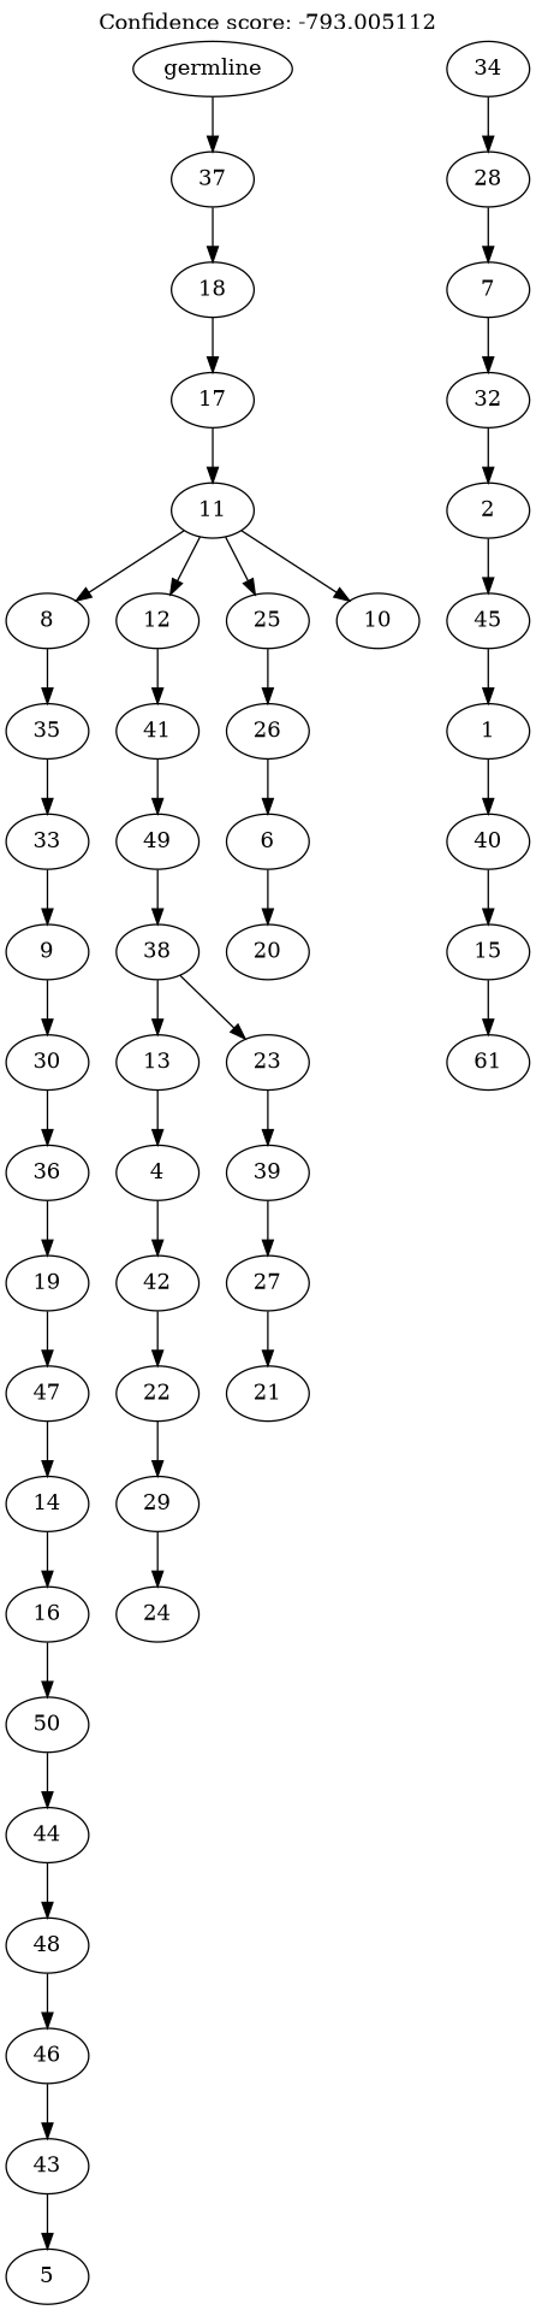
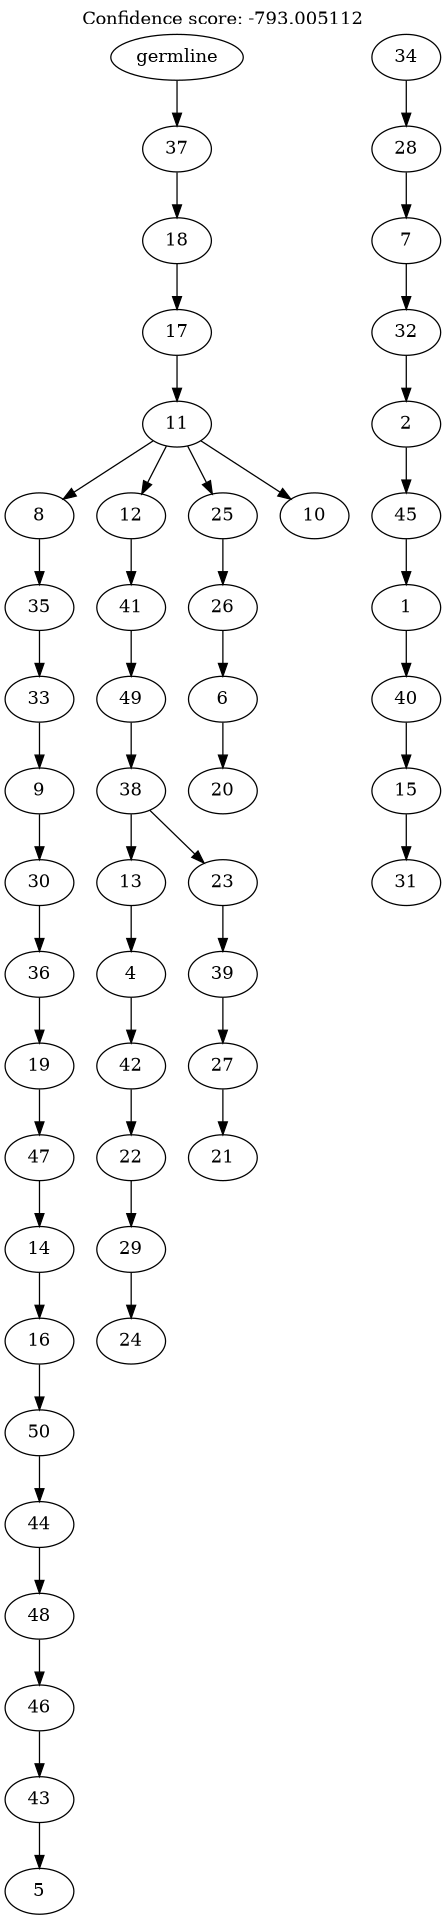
  digraph {
    label="Confidence score: -793.005112"
    labelloc=t
    n1 [label=43]
    n2 [label=5]
    n3 [label=46]
    n4 [label=48]
    n5 [label=44]
    n6 [label=50]
    n7 [label=16]
    n8 [label=14]
    n9 [label=47]
    n10 [label=19]
    n11 [label=36]
    n12 [label=30]
    n13 [label=9]
    n14 [label=33]
    n15 [label=35]
    n16 [label=8]
    n17 [label=29]
    n18 [label=24]
    n19 [label=22]
    n20 [label=42]
    n21 [label=4]
    n22 [label=13]
    n23 [label=15]
-   n24 [label=61]
+   n24 [label=31]
    n25 [label=40]
    n26 [label=1]
    n27 [label=45]
    n28 [label=2]
    n29 [label=32]
    n30 [label=7]
    n31 [label=28]
    n32 [label=34]
    n33 [label=21]
    n34 [label=27]
    n35 [label=39]
    n36 [label=23]
    n37 [label=38]
    n38 [label=49]
    n39 [label=41]
    n40 [label=12]
    n41 [label=6]
    n42 [label=20]
    n43 [label=26]
    n44 [label=25]
    n45 [label=11]
    n46 [label=10]
    n47 [label=17]
    n48 [label=18]
    n49 [label=37]
    n50 [label=germline]
    n1 -> n2
    n3 -> n1
    n4 -> n3
    n5 -> n4
    n6 -> n5
    n7 -> n6
    n8 -> n7
    n9 -> n8
    n10 -> n9
    n11 -> n10
    n12 -> n11
    n13 -> n12
    n14 -> n13
    n15 -> n14
    n16 -> n15
    n17 -> n18
    n19 -> n17
    n20 -> n19
    n21 -> n20
    n22 -> n21
    n23 -> n24
    n25 -> n23
    n26 -> n25
    n27 -> n26
    n28 -> n27
    n29 -> n28
    n30 -> n29
    n31 -> n30
    n32 -> n31
    n34 -> n33
    n35 -> n34
    n36 -> n35
    n37 -> n22
    n37 -> n36
    n38 -> n37
    n39 -> n38
    n40 -> n39
    n41 -> n42
    n43 -> n41
    n44 -> n43
    n45 -> n16
    n45 -> n40
    n45 -> n44
    n45 -> n46
    n47 -> n45
    n48 -> n47
    n49 -> n48
    n50 -> n49
  }
